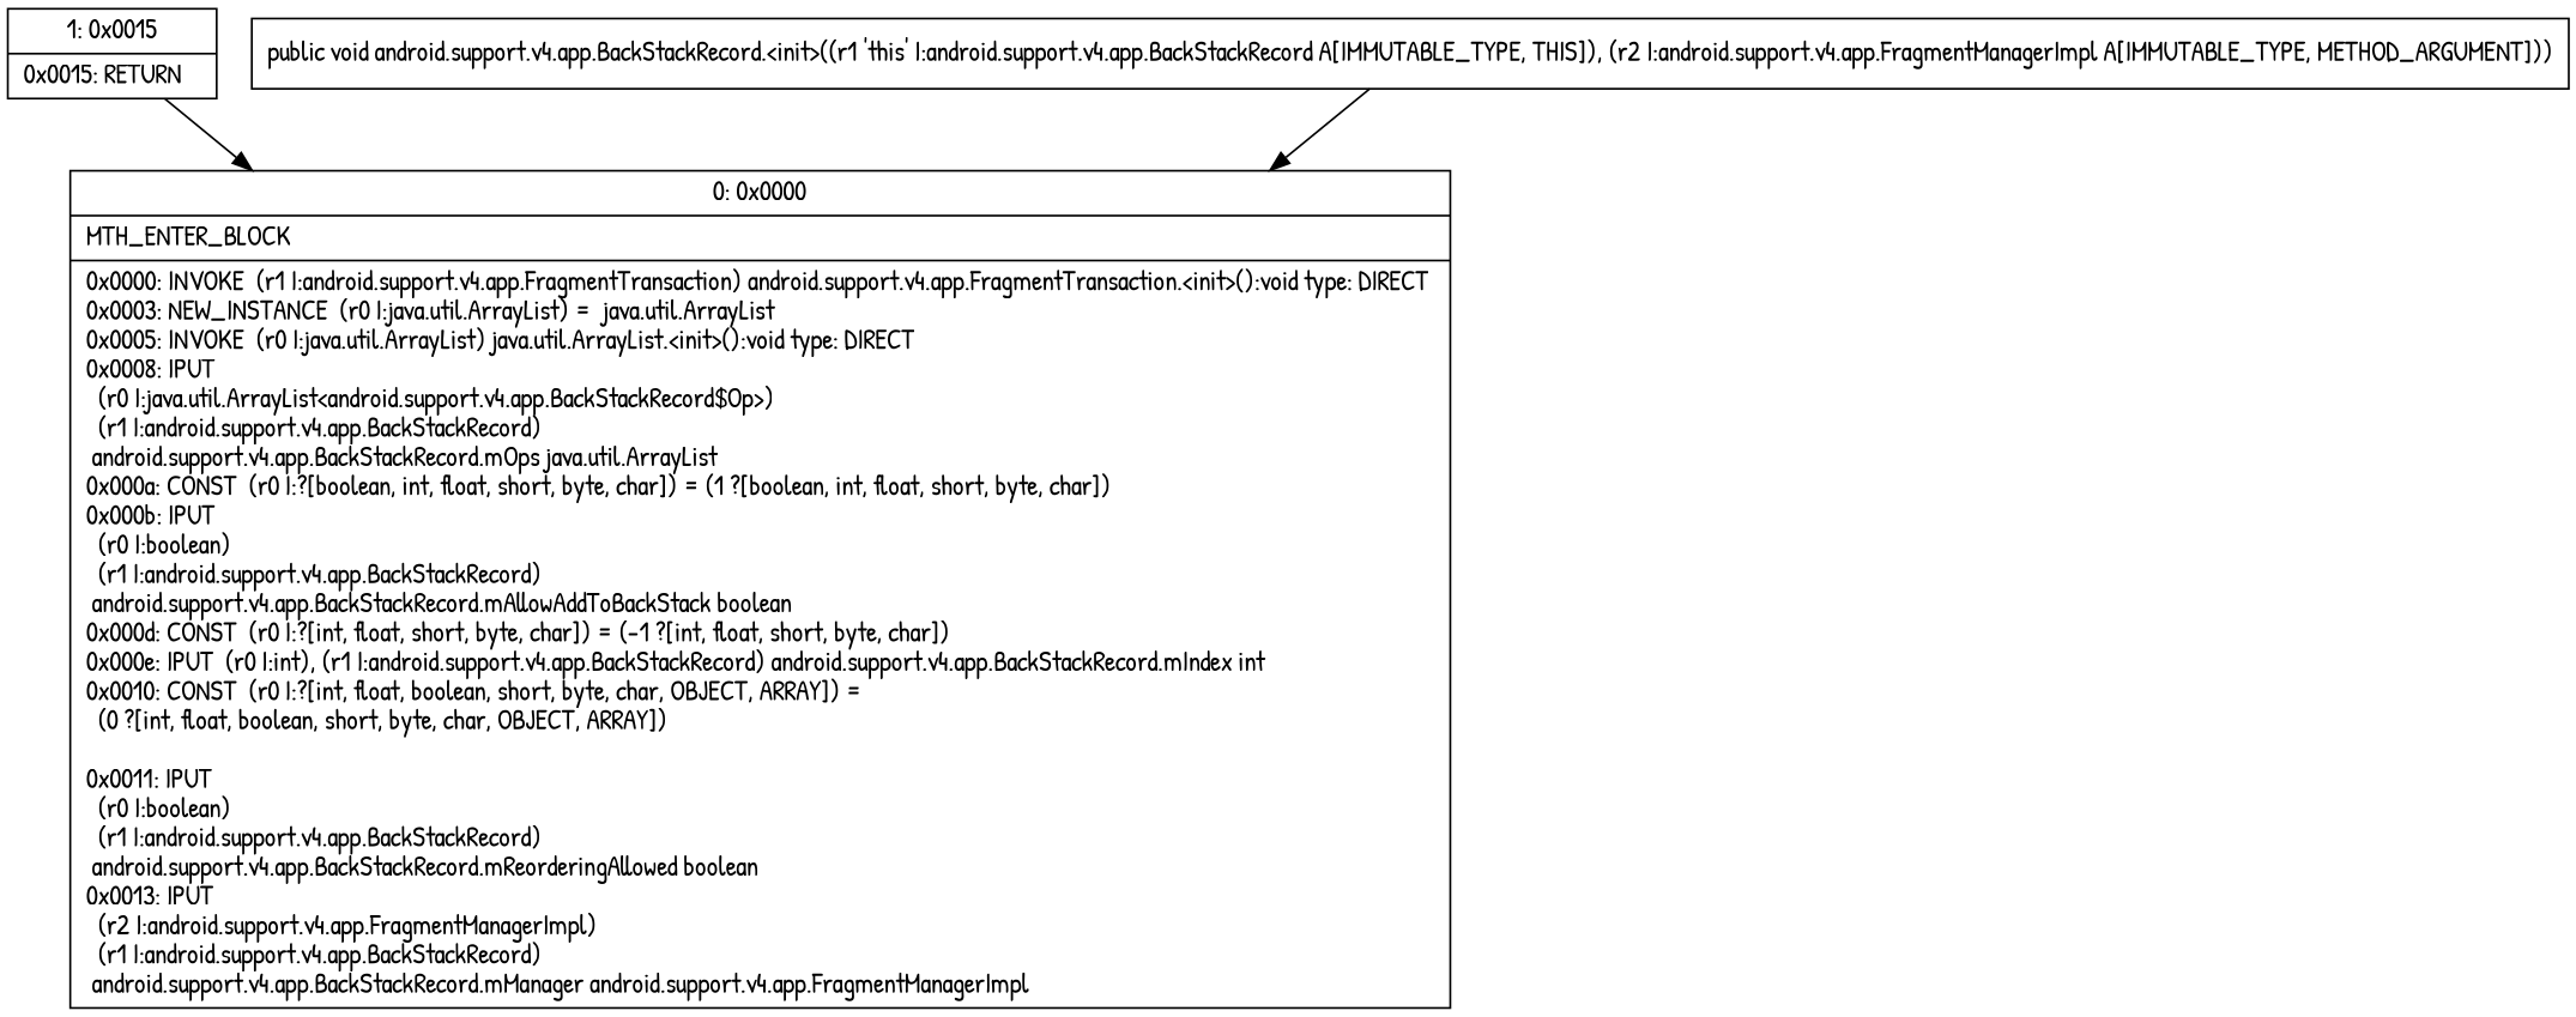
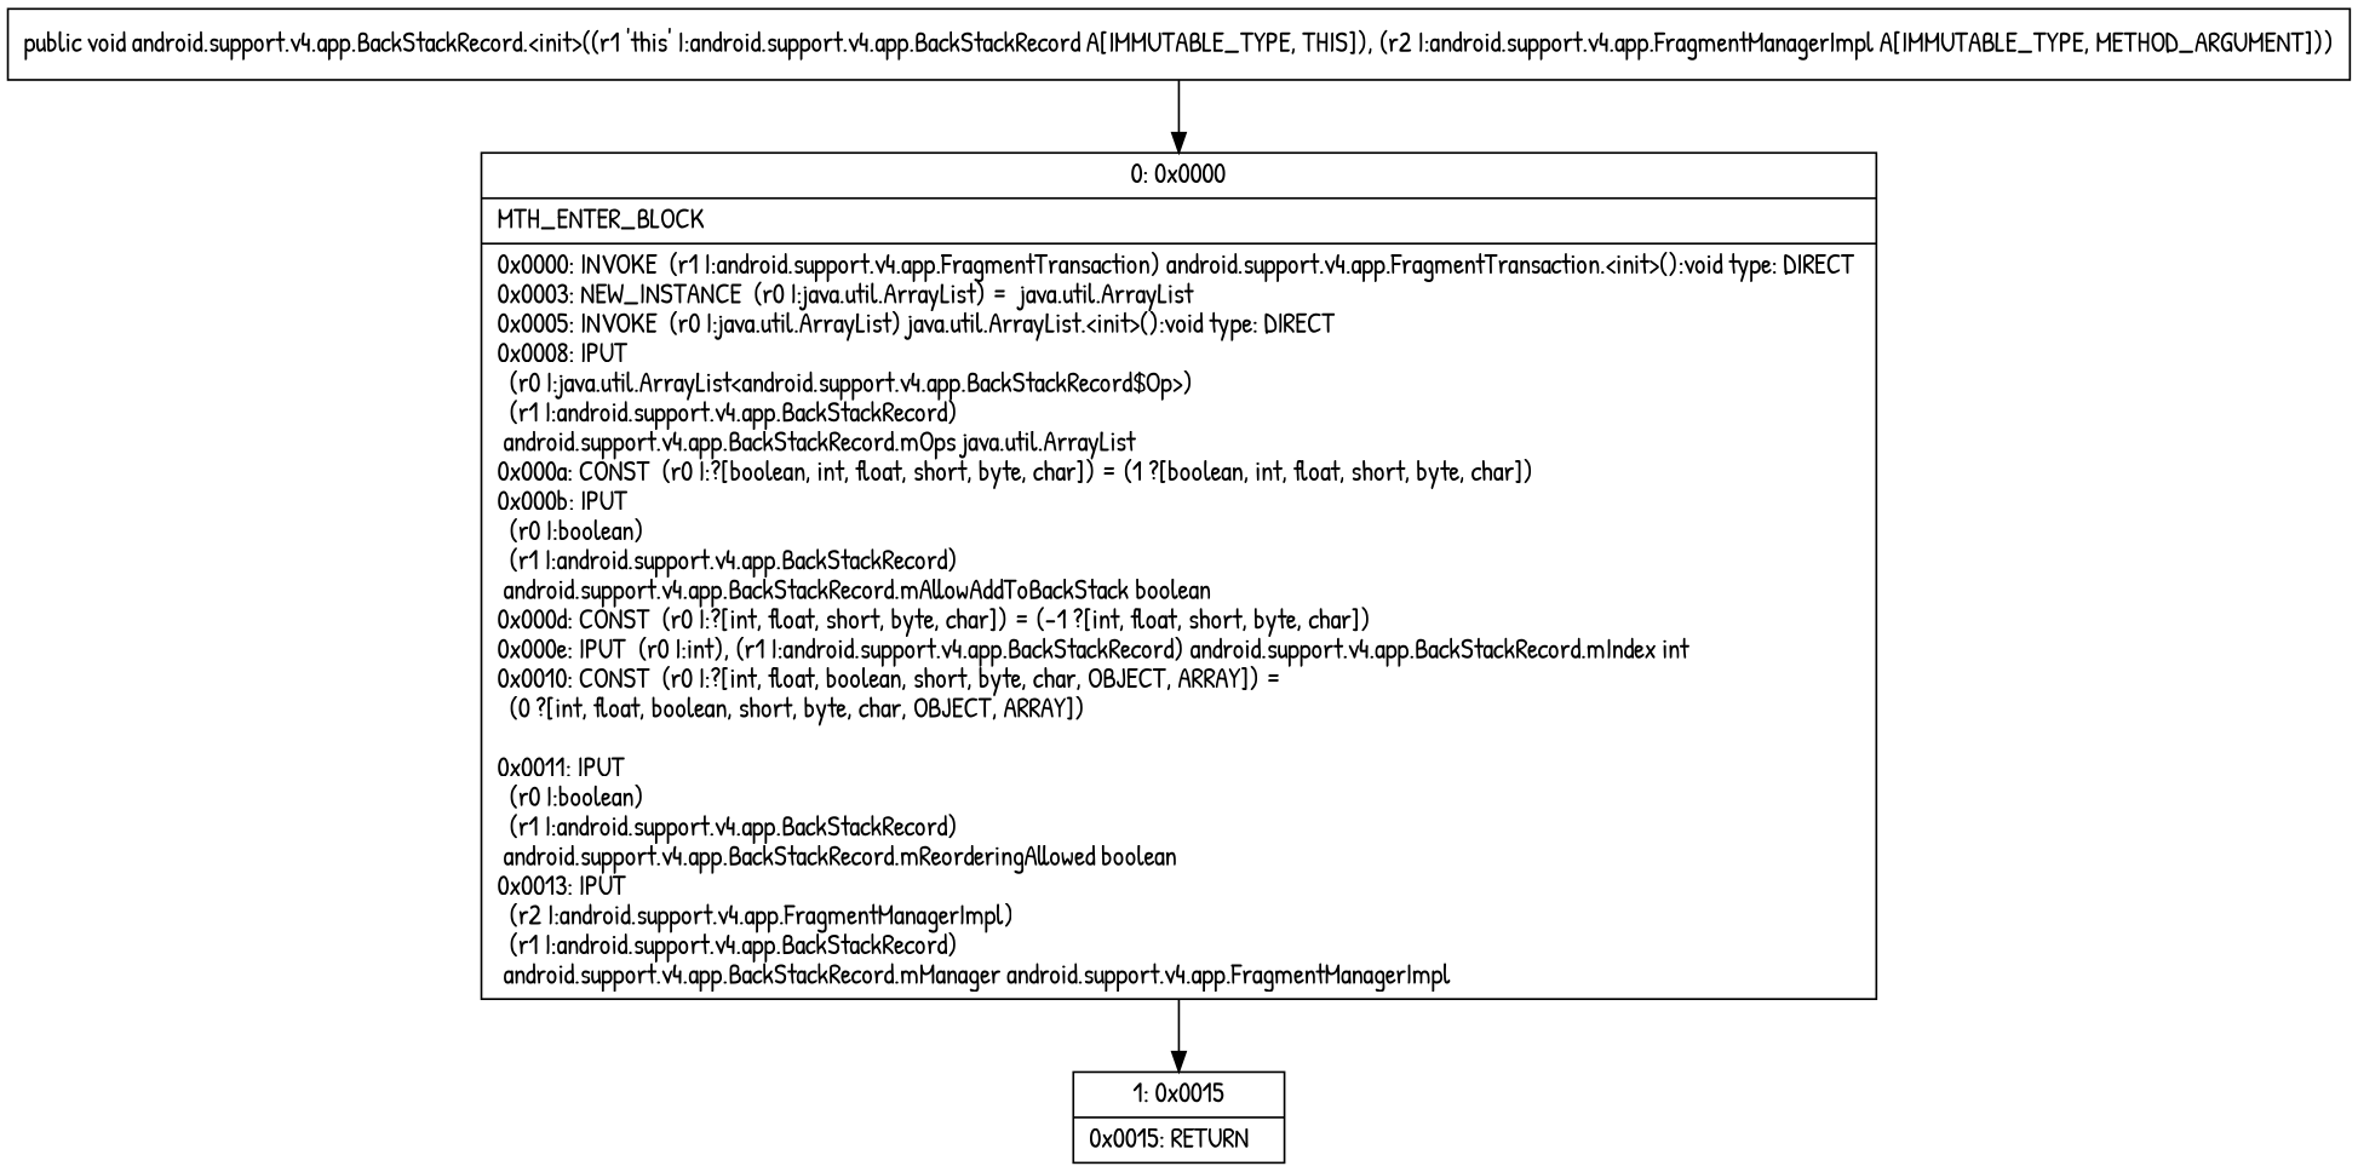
  digraph {
    fontname="Patrick Hand"
    node [shape=record fontname="Patrick Hand"]
    edge [fontname="Patrick Hand"]
    n1 [label="{0\:\ 0x0000|MTH_ENTER_BLOCK\l|0x0000: INVOKE  (r1 I:android.support.v4.app.FragmentTransaction) android.support.v4.app.FragmentTransaction.\<init\>():void type: DIRECT \l0x0003: NEW_INSTANCE  (r0 I:java.util.ArrayList) =  java.util.ArrayList \l0x0005: INVOKE  (r0 I:java.util.ArrayList) java.util.ArrayList.\<init\>():void type: DIRECT \l0x0008: IPUT  \l  (r0 I:java.util.ArrayList\<android.support.v4.app.BackStackRecord$Op\>)\l  (r1 I:android.support.v4.app.BackStackRecord)\l android.support.v4.app.BackStackRecord.mOps java.util.ArrayList \l0x000a: CONST  (r0 I:?[boolean, int, float, short, byte, char]) = (1 ?[boolean, int, float, short, byte, char]) \l0x000b: IPUT  \l  (r0 I:boolean)\l  (r1 I:android.support.v4.app.BackStackRecord)\l android.support.v4.app.BackStackRecord.mAllowAddToBackStack boolean \l0x000d: CONST  (r0 I:?[int, float, short, byte, char]) = (\-1 ?[int, float, short, byte, char]) \l0x000e: IPUT  (r0 I:int), (r1 I:android.support.v4.app.BackStackRecord) android.support.v4.app.BackStackRecord.mIndex int \l0x0010: CONST  (r0 I:?[int, float, boolean, short, byte, char, OBJECT, ARRAY]) = \l  (0 ?[int, float, boolean, short, byte, char, OBJECT, ARRAY])\l \l0x0011: IPUT  \l  (r0 I:boolean)\l  (r1 I:android.support.v4.app.BackStackRecord)\l android.support.v4.app.BackStackRecord.mReorderingAllowed boolean \l0x0013: IPUT  \l  (r2 I:android.support.v4.app.FragmentManagerImpl)\l  (r1 I:android.support.v4.app.BackStackRecord)\l android.support.v4.app.BackStackRecord.mManager android.support.v4.app.FragmentManagerImpl \l}"]
    n2 [label="{1\:\ 0x0015|0x0015: RETURN   \l}"]
    n3 [label="{public void android.support.v4.app.BackStackRecord.\<init\>((r1 'this' I:android.support.v4.app.BackStackRecord A[IMMUTABLE_TYPE, THIS]), (r2 I:android.support.v4.app.FragmentManagerImpl A[IMMUTABLE_TYPE, METHOD_ARGUMENT])) }"]
-   n2 -> n1
+   n1 -> n2
    n3 -> n1
  }
